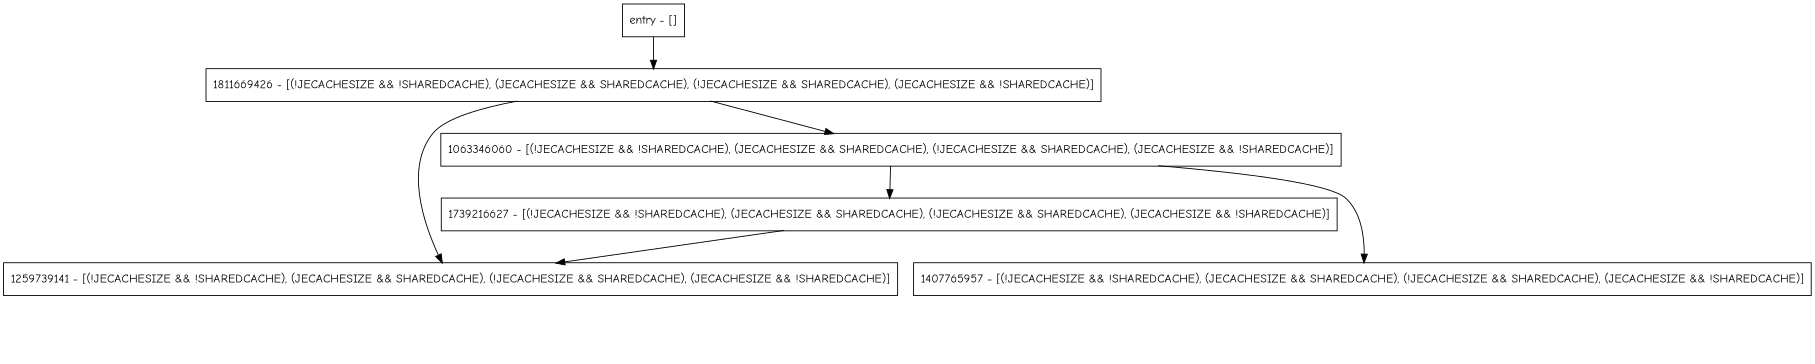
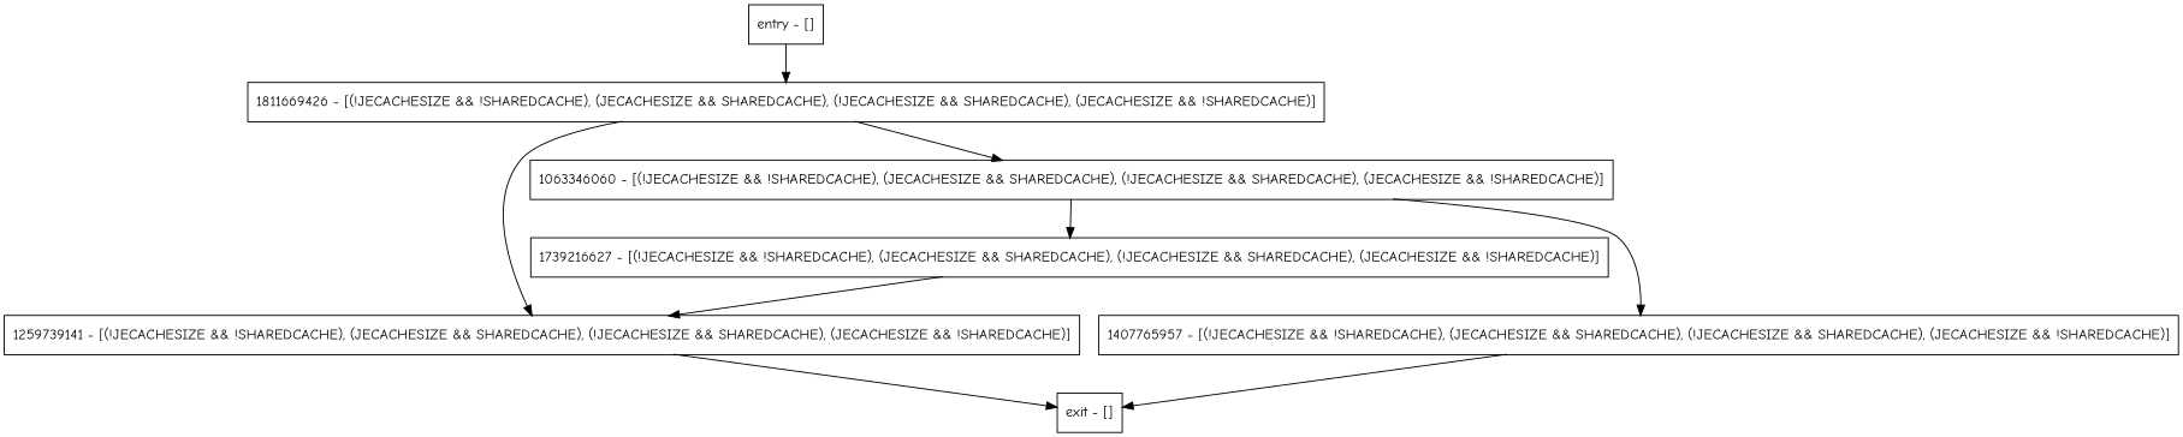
  digraph {
    fontname="Comic Neue"
    node [shape=record fontname="Comic Neue"]
    edge [fontname="Comic Neue"]
    n1 [label="entry - []"]
    n2 [label="1811669426 - [(!JECACHESIZE && !SHAREDCACHE), (JECACHESIZE && SHAREDCACHE), (!JECACHESIZE && SHAREDCACHE), (JECACHESIZE && !SHAREDCACHE)]"]
+   n3 [label="exit - []"]
    n4 [label="1259739141 - [(!JECACHESIZE && !SHAREDCACHE), (JECACHESIZE && SHAREDCACHE), (!JECACHESIZE && SHAREDCACHE), (JECACHESIZE && !SHAREDCACHE)]"]
    n5 [label="1063346060 - [(!JECACHESIZE && !SHAREDCACHE), (JECACHESIZE && SHAREDCACHE), (!JECACHESIZE && SHAREDCACHE), (JECACHESIZE && !SHAREDCACHE)]"]
    n6 [label="1739216627 - [(!JECACHESIZE && !SHAREDCACHE), (JECACHESIZE && SHAREDCACHE), (!JECACHESIZE && SHAREDCACHE), (JECACHESIZE && !SHAREDCACHE)]"]
    n7 [label="1407765957 - [(!JECACHESIZE && !SHAREDCACHE), (JECACHESIZE && SHAREDCACHE), (!JECACHESIZE && SHAREDCACHE), (JECACHESIZE && !SHAREDCACHE)]"]
    n1 -> n2
    n2 -> n4
    n2 -> n5
+   n4 -> n3
    n5 -> n6
    n5 -> n7
    n6 -> n4
+   n7 -> n3
  }
